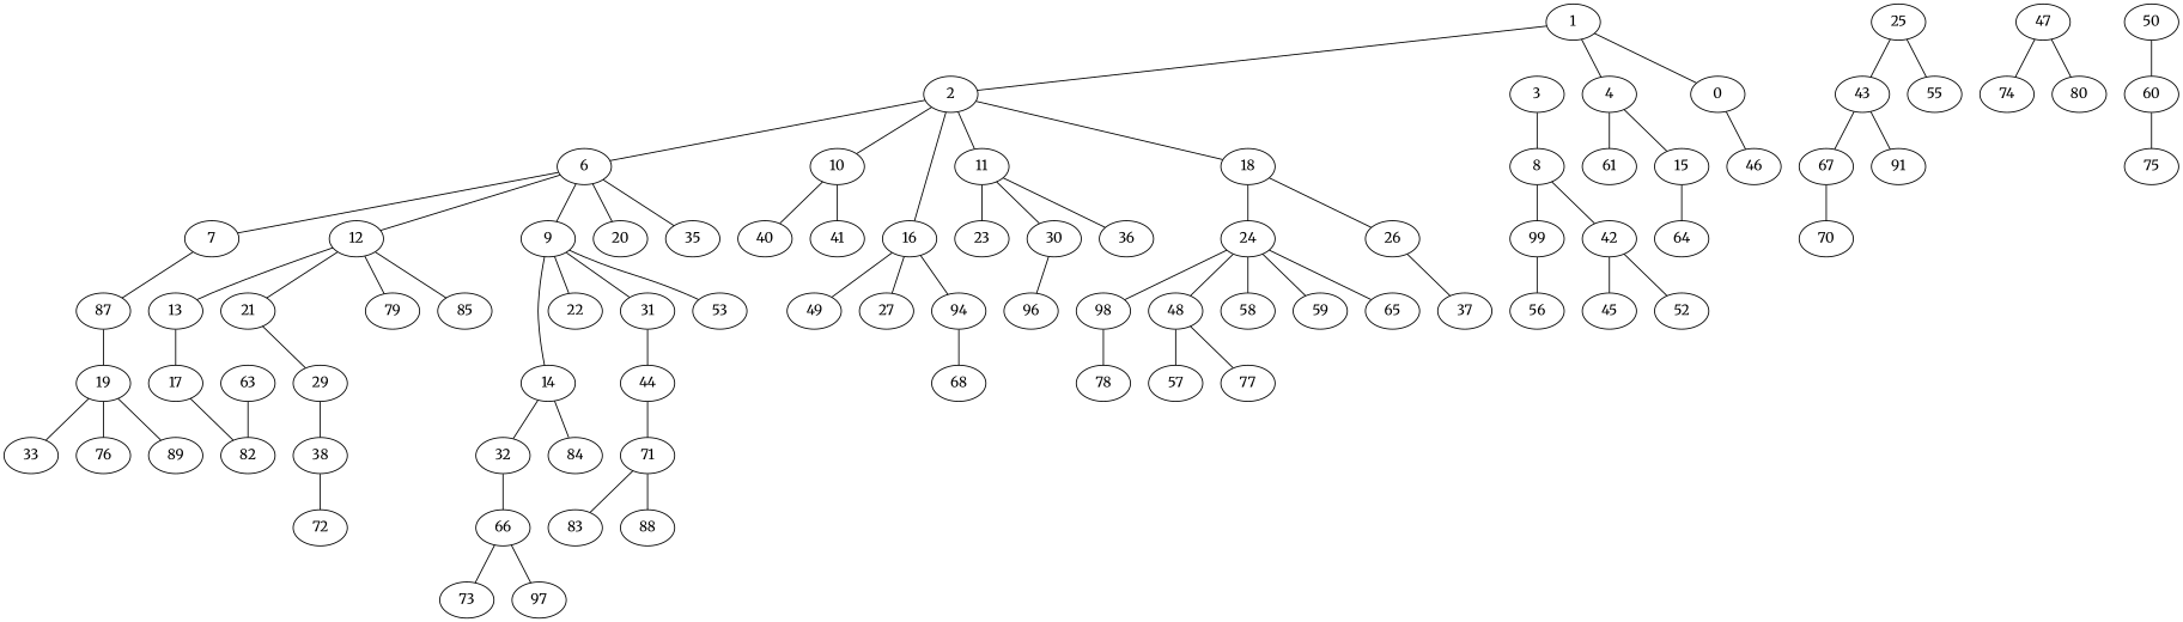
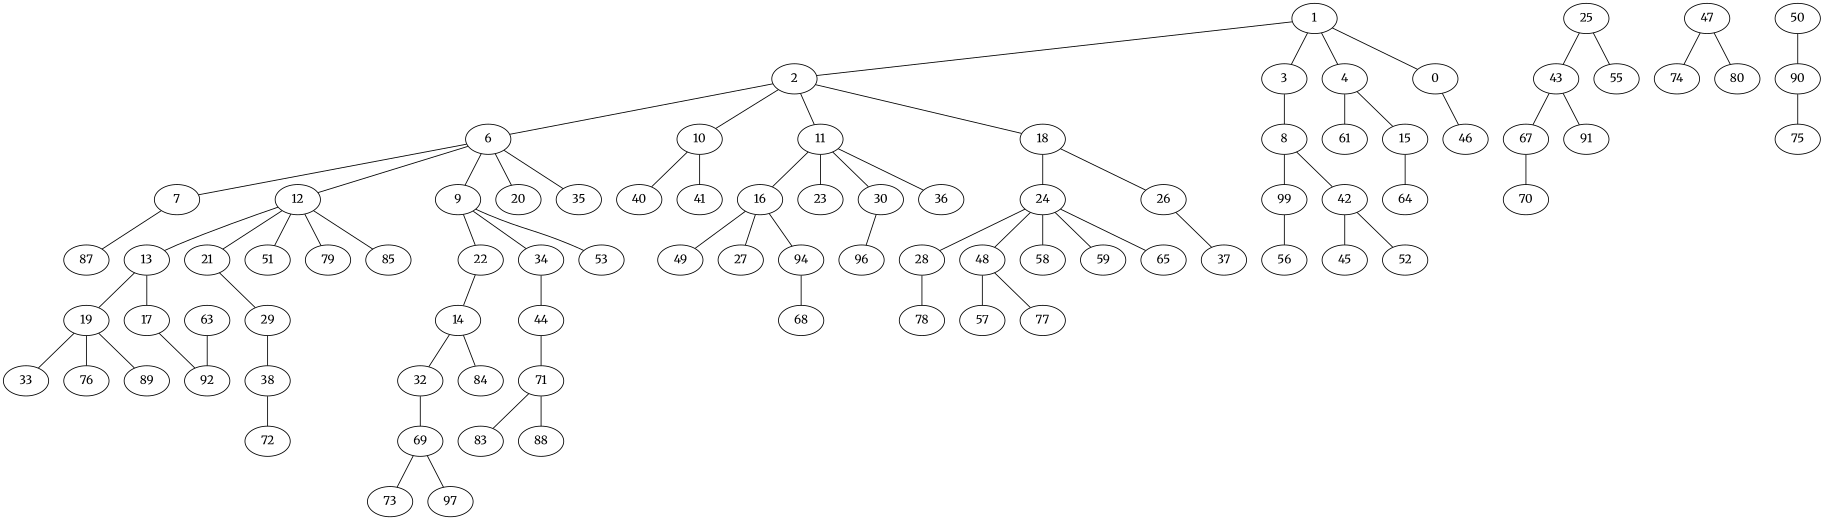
  graph {
    fontname=Merriweather
    node [fontname=Merriweather]
    edge [fontname=Merriweather]
    1
    2
    3
    4
    n5 [label=0]
    6
    10
    11
    18
    8
    61
    15
    46
    7
    9
    12
    20
    35
    40
    41
    16
    23
    30
    36
    24
    26
    n27 [label=99]
    42
    25
    43
    55
    64
    87
    14
    22
-   31
+   31 [label=34]
    53
    13
    21
+   51
    79
    85
    49
    27
    n45 [label=94]
    n46 [label=96]
-   28 [label=98]
+   28
    48
    58
    59
    65
    37
    56
    45
    52
    67
    n57 [label=91]
    47
    74
    80
    32
    84
    44
    17
    19
    29
-   66
+   66 [label=69]
    71
    68
-   82
+   82 [label=92]
    33
    76
    89
    38
    63
    73
    n77 [label=97]
    50
-   60
+   60 [label=90]
    78
    57
    77
    72
    70
    75
    83
    88
    1 -- 2
+   1 -- 3
    1 -- 4
    1 -- n5
    2 -- 6
    2 -- 10
    2 -- 11
    2 -- 18
    3 -- 8
    4 -- 61
    4 -- 15
    n5 -- 46
    6 -- 7
    6 -- 9
    6 -- 12
    6 -- 20
    6 -- 35
    10 -- 40
    10 -- 41
-   2 -- 16
+   11 -- 16
    11 -- 23
    11 -- 30
    11 -- 36
    18 -- 24
    18 -- 26
    8 -- n27
    8 -- 42
    15 -- 64
    7 -- 87
-   9 -- 14
+   22 -- 14
    9 -- 22
    9 -- 31
    9 -- 53
    12 -- 13
    12 -- 21
+   12 -- 51
    12 -- 79
    12 -- 85
    16 -- 49
    16 -- 27
    16 -- n45
    30 -- n46
    24 -- 28
    24 -- 48
    24 -- 58
    24 -- 59
    24 -- 65
    26 -- 37
    n27 -- 56
    42 -- 45
    42 -- 52
    25 -- 43
    25 -- 55
    43 -- 67
    43 -- n57
    14 -- 32
    14 -- 84
    31 -- 44
    13 -- 17
-   87 -- 19
+   13 -- 19
    21 -- 29
    n45 -- 68
    28 -- 78
    48 -- 57
    48 -- 77
    67 -- 70
    47 -- 74
    47 -- 80
    32 -- 66
    44 -- 71
    17 -- 82
    19 -- 33
    19 -- 76
    19 -- 89
    29 -- 38
    66 -- 73
    66 -- n77
    71 -- 83
    71 -- 88
    38 -- 72
    63 -- 82
    50 -- 60
    60 -- 75
  }
